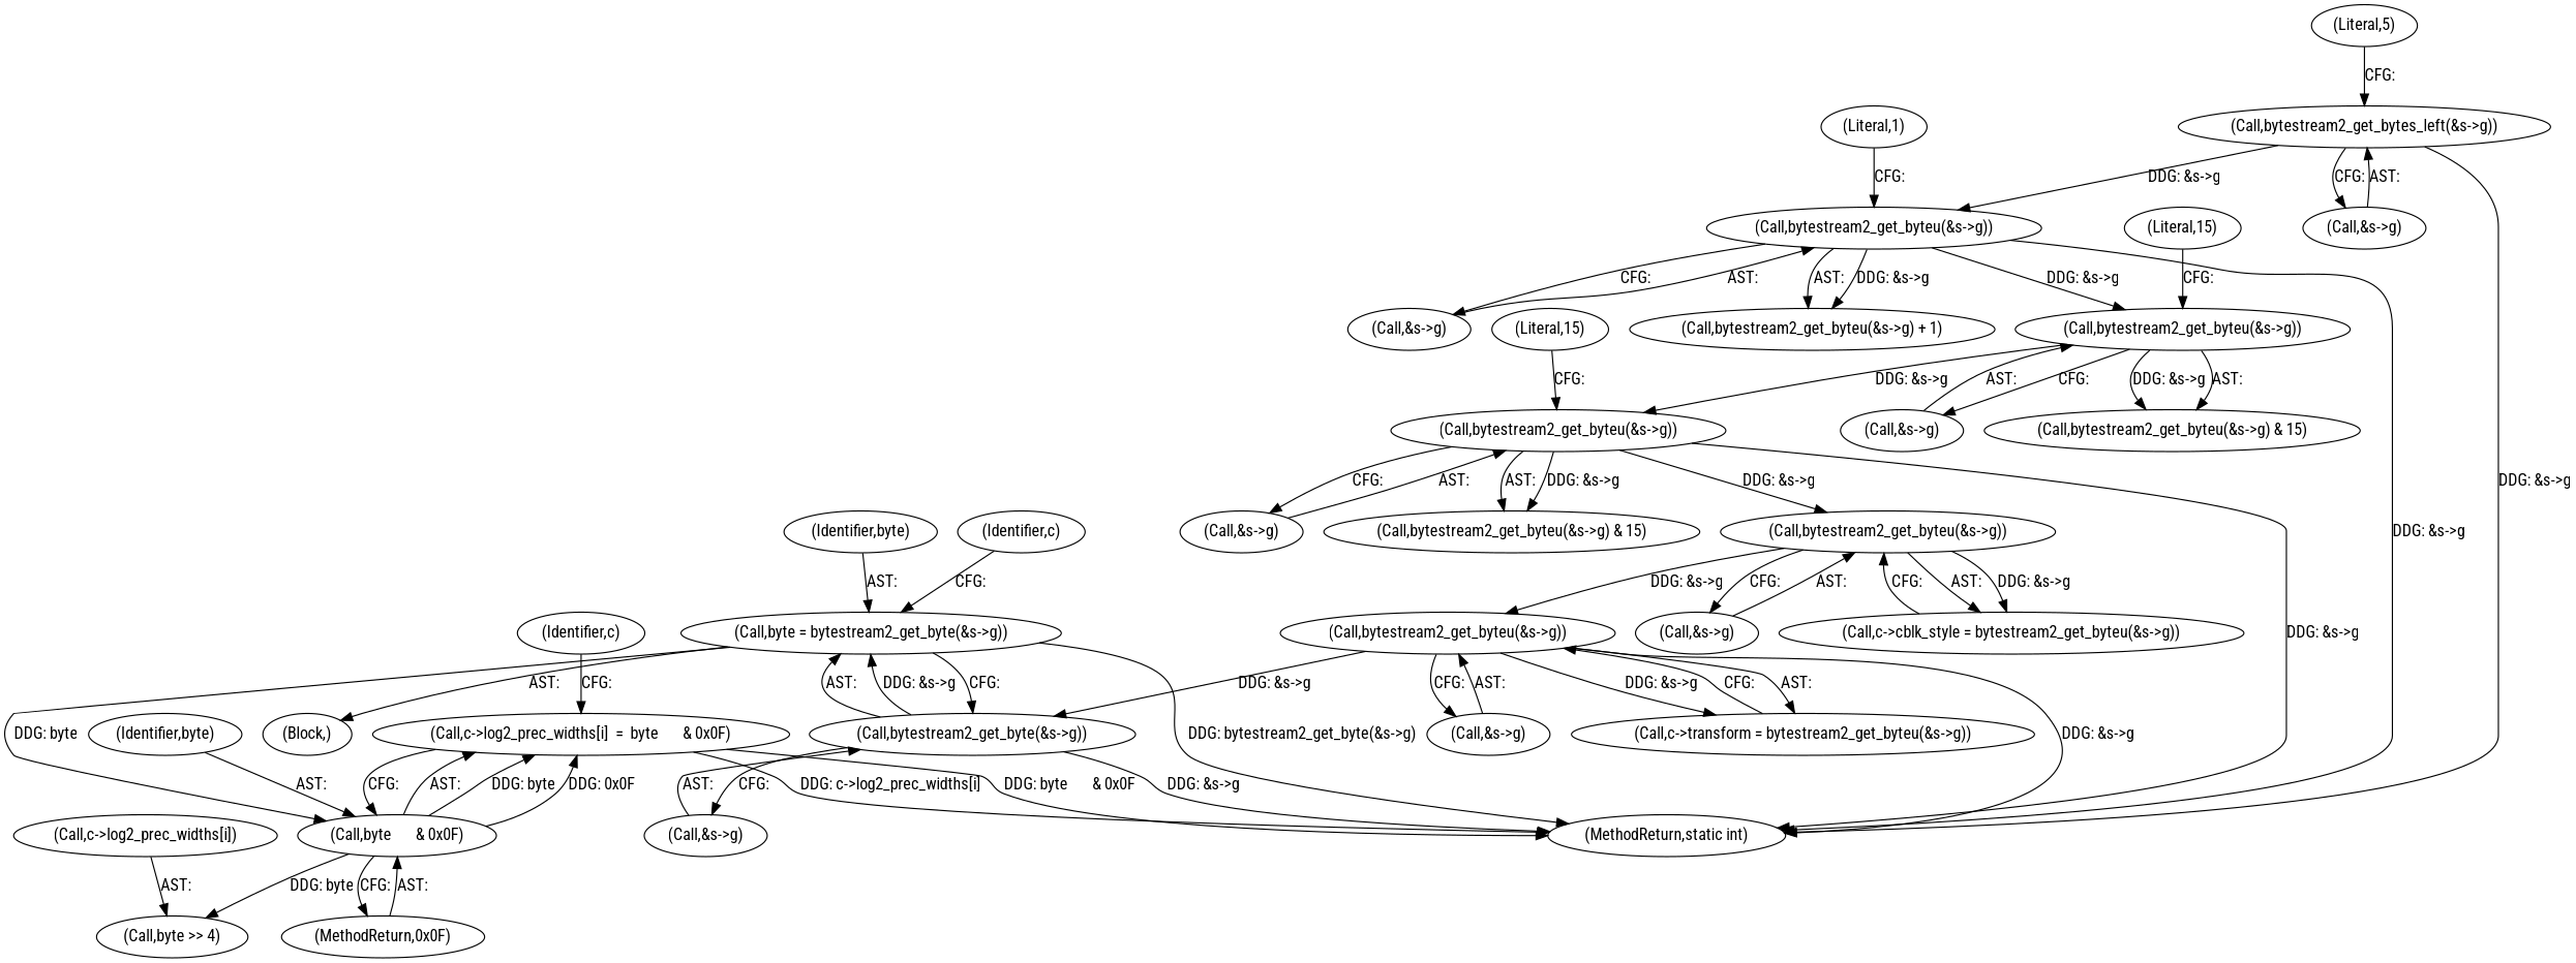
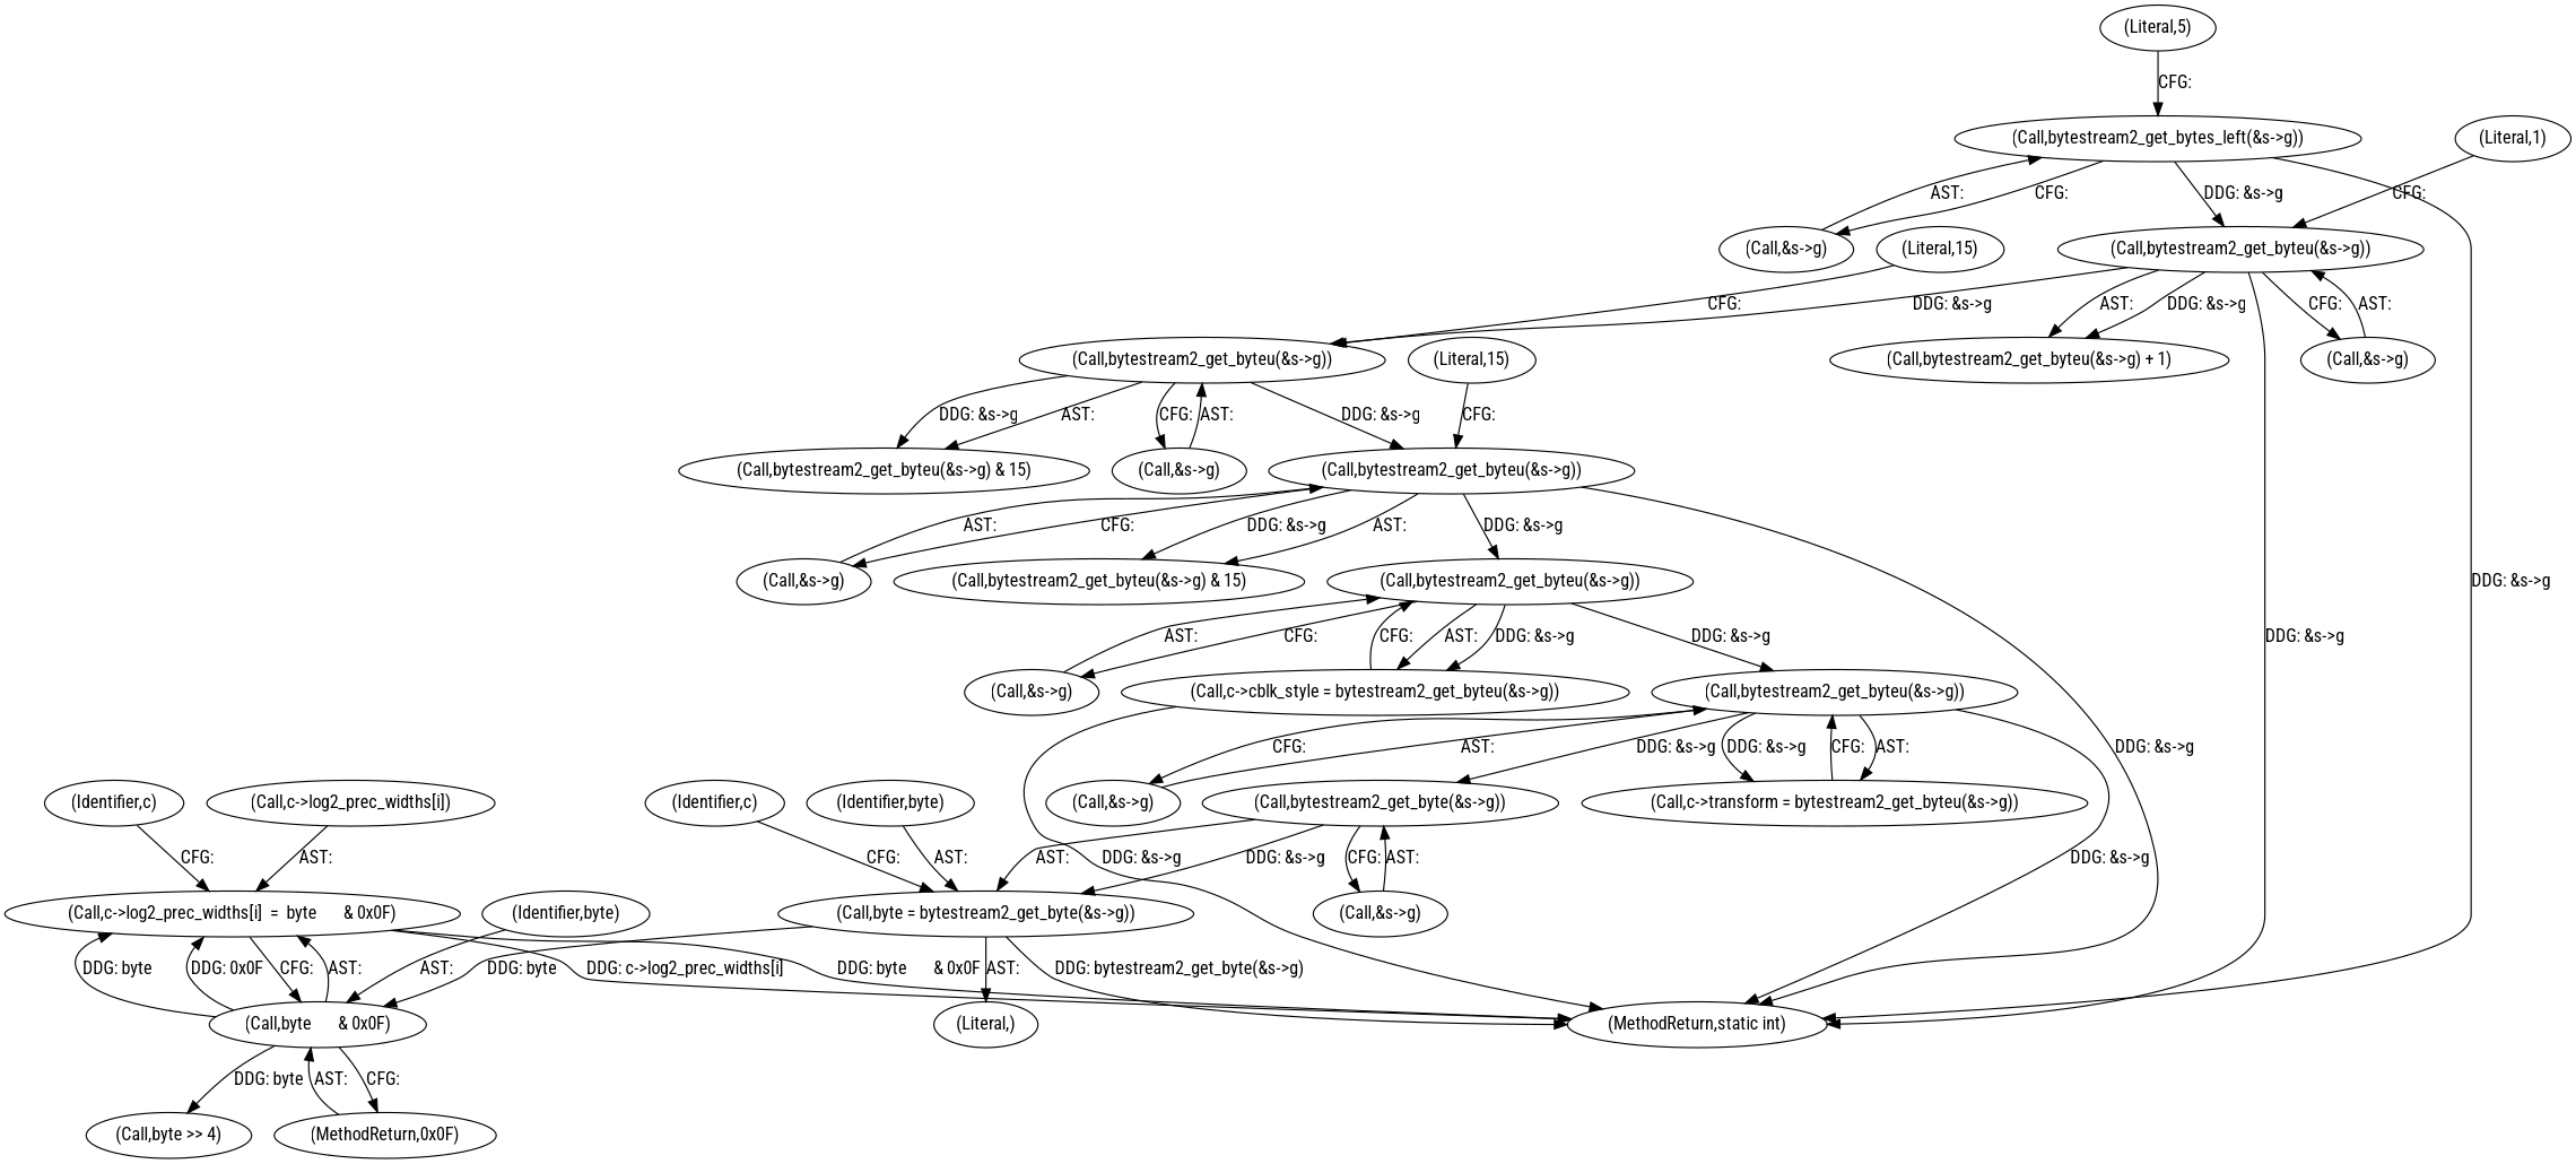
  digraph {
    fontname="Roboto Condensed"
    node [fontname="Roboto Condensed"]
    edge [fontname="Roboto Condensed"]
    n1 [label="(Call,c->log2_prec_widths[i]  =  byte       & 0x0F)"]
    n2 [label="(Call,byte       & 0x0F)"]
    n3 [label="(MethodReturn,static int)"]
    n4 [label="(Call,byte >> 4)"]
    n5 [label="(MethodReturn,0x0F)"]
-   n6 [label="(Block,)"]
+   n6 [label="(Literal,)"]
    n7 [label="(Call,byte = bytestream2_get_byte(&s->g))"]
    n8 [label="(Call,bytestream2_get_byte(&s->g))"]
    n9 [label="(Call,&s->g)"]
    n10 [label="(Call,bytestream2_get_byteu(&s->g))"]
    n11 [label="(Call,&s->g)"]
    n12 [label="(Call,c->transform = bytestream2_get_byteu(&s->g))"]
    n13 [label="(Call,bytestream2_get_byteu(&s->g))"]
    n14 [label="(Call,&s->g)"]
    n15 [label="(Call,c->cblk_style = bytestream2_get_byteu(&s->g))"]
    n16 [label="(Call,bytestream2_get_byteu(&s->g))"]
    n17 [label="(Call,&s->g)"]
    n18 [label="(Call,bytestream2_get_byteu(&s->g) & 15)"]
    n19 [label="(Call,bytestream2_get_byteu(&s->g))"]
    n20 [label="(Call,&s->g)"]
    n21 [label="(Call,bytestream2_get_byteu(&s->g) & 15)"]
    n22 [label="(Call,bytestream2_get_byteu(&s->g))"]
    n23 [label="(Call,&s->g)"]
    n24 [label="(Call,bytestream2_get_byteu(&s->g) + 1)"]
    n25 [label="(Call,bytestream2_get_bytes_left(&s->g))"]
    n26 [label="(Call,&s->g)"]
    n27 [label="(Identifier,byte)"]
    n28 [label="(Call,c->log2_prec_widths[i])"]
    n29 [label="(Identifier,c)"]
    n30 [label="(Identifier,c)"]
    n31 [label="(Literal,15)"]
    n32 [label="(Literal,1)"]
    n33 [label="(Literal,5)"]
    n34 [label="(Literal,15)"]
    n35 [label="(Identifier,byte)"]
    n1 -> n2 [label="CFG: "]
    n1 -> n3 [label="DDG: c->log2_prec_widths[i]"]
    n1 -> n3 [label="DDG: byte       & 0x0F"]
    n2 -> n1 [label="AST: "]
    n2 -> n1 [label="DDG: byte"]
    n2 -> n1 [label="DDG: 0x0F"]
    n2 -> n4 [label="DDG: byte"]
    n2 -> n5 [label="CFG: "]
    n5 -> n2 [label="AST: "]
    n7 -> n2 [label="DDG: byte"]
    n7 -> n3 [label="DDG: bytestream2_get_byte(&s->g)"]
    n7 -> n6 [label="AST: "]
-   n7 -> n8 [label="CFG: "]
-   n8 -> n3 [label="DDG: &s->g"]
+   n15 -> n3 [label="DDG: &s->g"]
    n8 -> n7 [label="AST: "]
    n8 -> n7 [label="DDG: &s->g"]
    n8 -> n9 [label="CFG: "]
    n9 -> n8 [label="AST: "]
    n10 -> n3 [label="DDG: &s->g"]
    n10 -> n8 [label="DDG: &s->g"]
    n10 -> n11 [label="CFG: "]
    n10 -> n12 [label="AST: "]
    n10 -> n12 [label="DDG: &s->g"]
    n11 -> n10 [label="AST: "]
    n12 -> n10 [label="CFG: "]
    n13 -> n10 [label="DDG: &s->g"]
    n13 -> n14 [label="CFG: "]
    n13 -> n15 [label="AST: "]
    n13 -> n15 [label="DDG: &s->g"]
    n14 -> n13 [label="AST: "]
    n15 -> n13 [label="CFG: "]
    n16 -> n3 [label="DDG: &s->g"]
    n16 -> n13 [label="DDG: &s->g"]
    n16 -> n17 [label="CFG: "]
    n16 -> n18 [label="AST: "]
    n16 -> n18 [label="DDG: &s->g"]
    n17 -> n16 [label="AST: "]
    n19 -> n16 [label="DDG: &s->g"]
    n19 -> n20 [label="CFG: "]
    n19 -> n21 [label="AST: "]
    n19 -> n21 [label="DDG: &s->g"]
    n20 -> n19 [label="AST: "]
    n22 -> n3 [label="DDG: &s->g"]
    n22 -> n19 [label="DDG: &s->g"]
    n22 -> n23 [label="CFG: "]
    n22 -> n24 [label="AST: "]
    n22 -> n24 [label="DDG: &s->g"]
    n23 -> n22 [label="AST: "]
    n25 -> n3 [label="DDG: &s->g"]
    n25 -> n22 [label="DDG: &s->g"]
    n25 -> n26 [label="CFG: "]
    n26 -> n25 [label="AST: "]
    n27 -> n7 [label="AST: "]
-   n28 -> n4 [label="AST: "]
+   n28 -> n1 [label="AST: "]
    n29 -> n1 [label="CFG: "]
    n30 -> n7 [label="CFG: "]
    n31 -> n19 [label="CFG: "]
    n32 -> n22 [label="CFG: "]
    n33 -> n25 [label="CFG: "]
    n34 -> n16 [label="CFG: "]
    n35 -> n2 [label="AST: "]
  }
